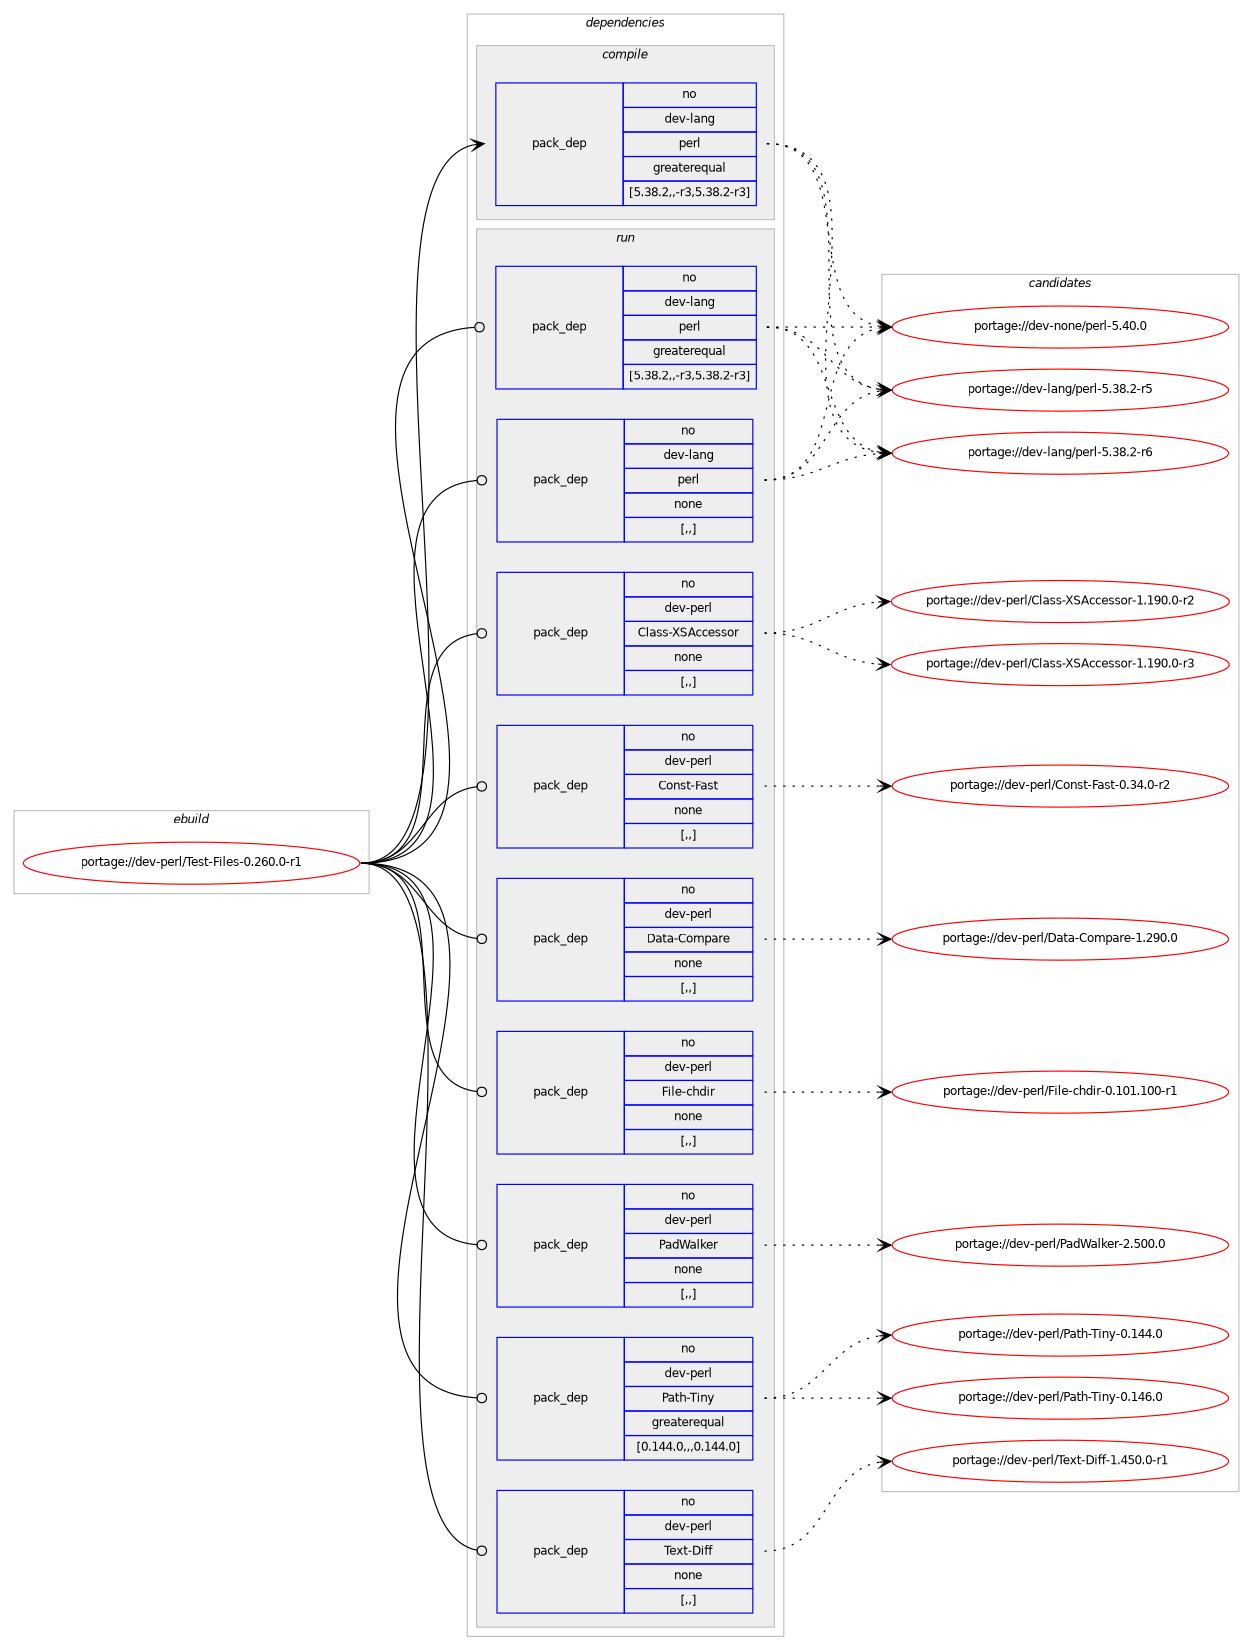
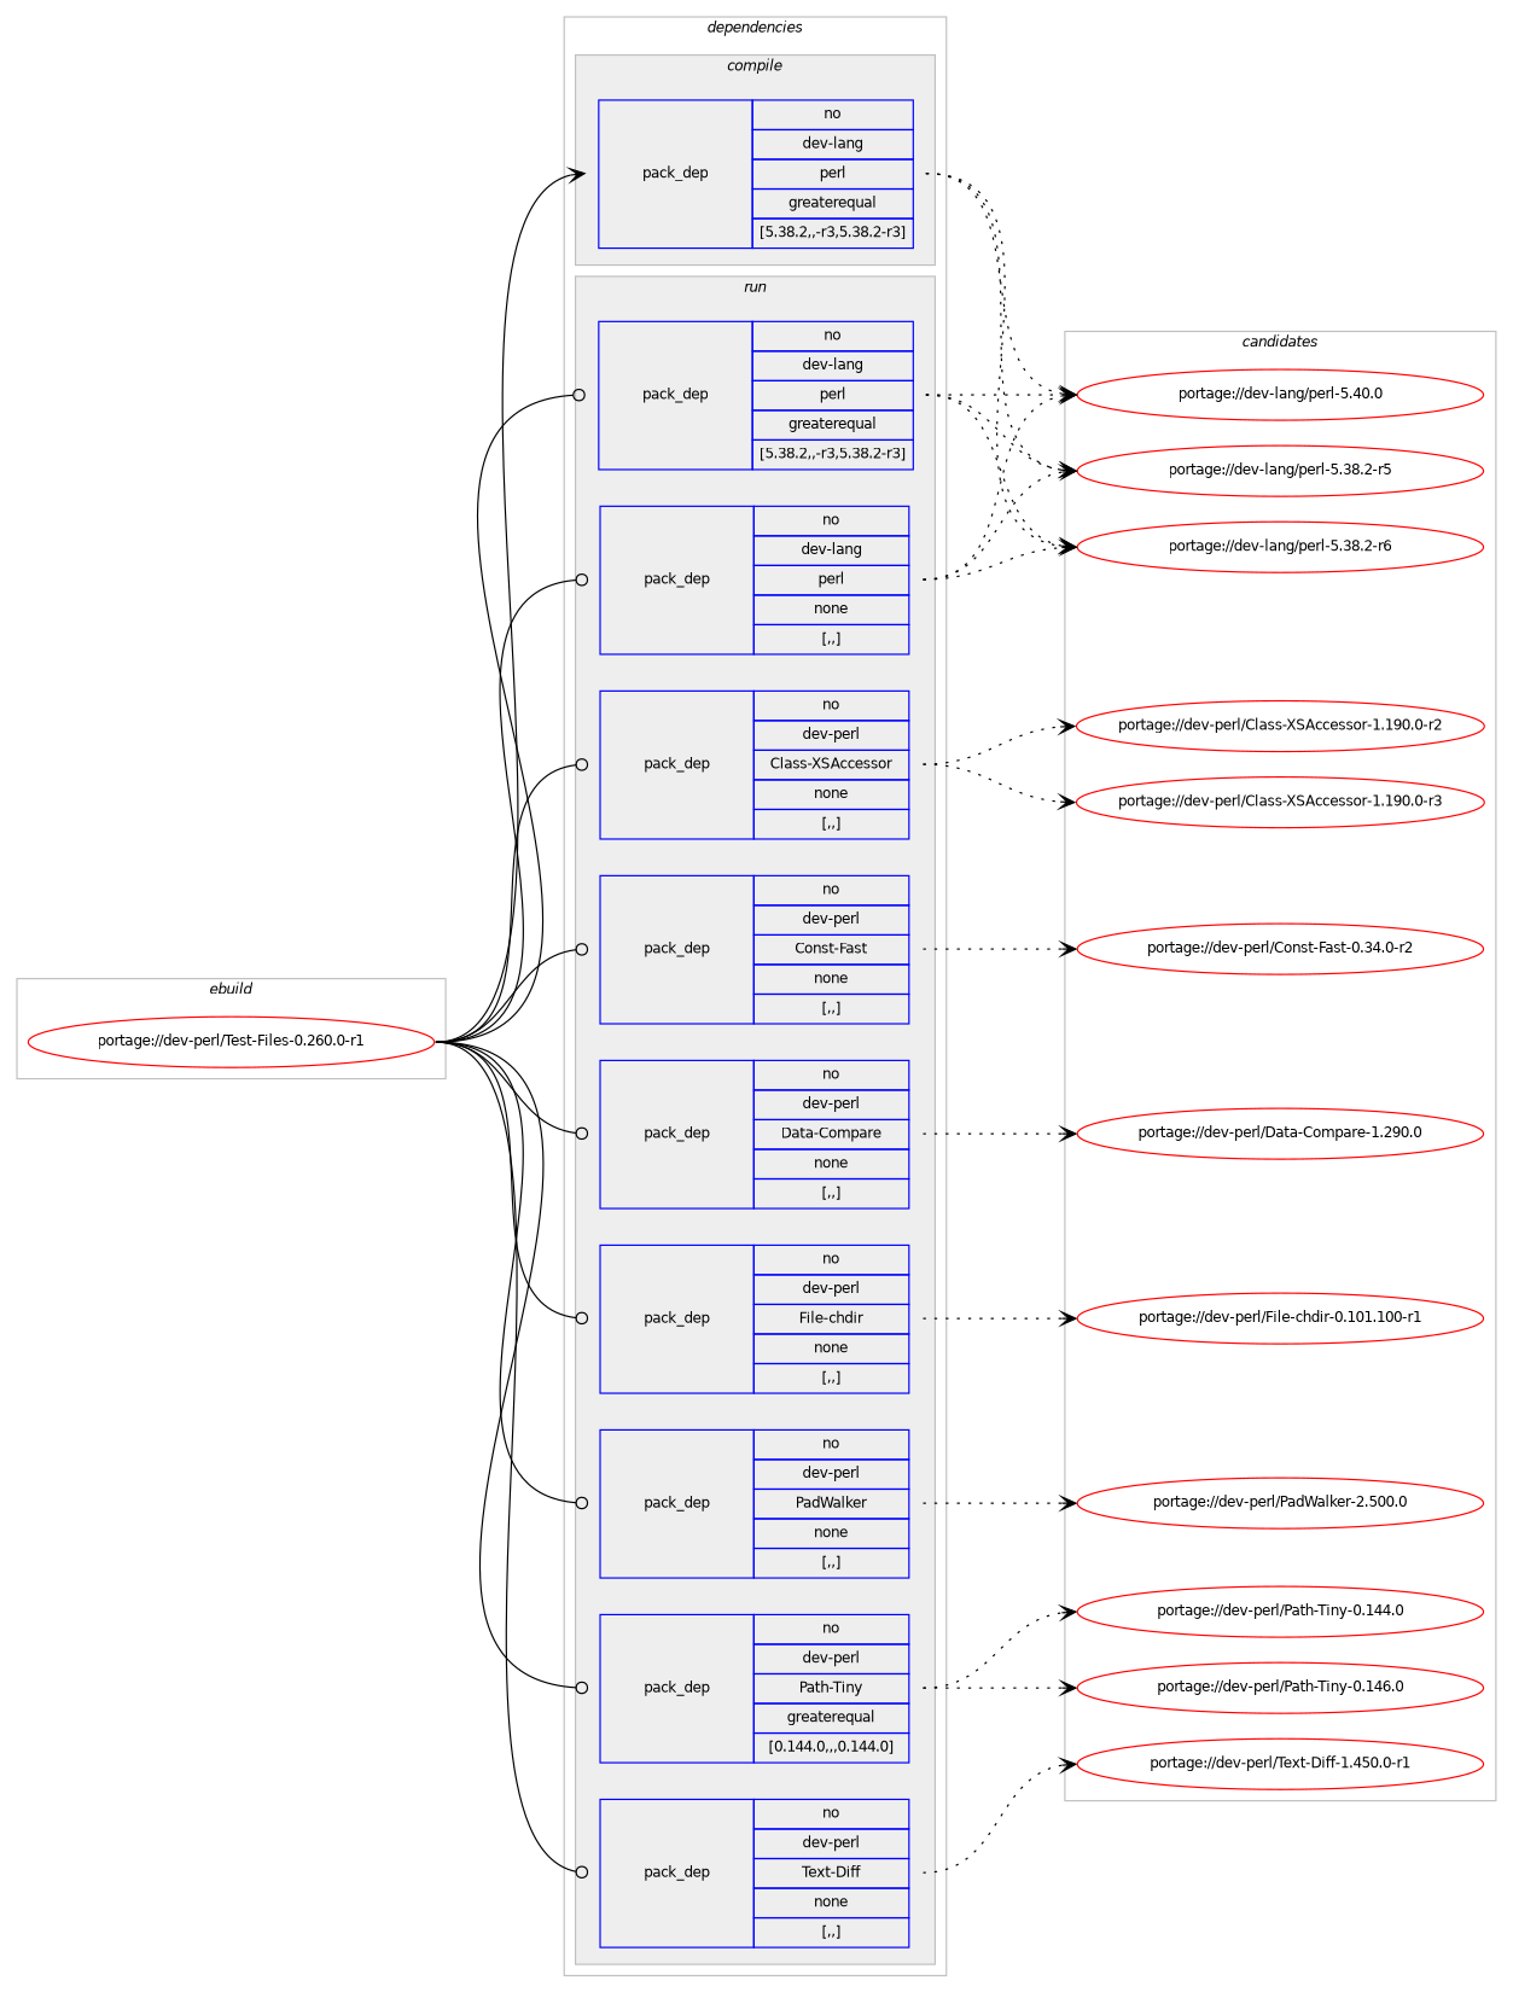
  digraph {
    compound=true
    concentrate=true
    fontname=Helvetica
    fontsize=10
    newrank=true
    rankdir=LR
    ranksep=1.5
    node [color=red fontname=Helvetica fontsize=10]
    edge [arrowhead=vee headport=w style=dotted tailport=e weight=100]
    n1 [label="portage://dev-perl/Test-Files-0.260.0-r1" width=4]
    n2 [color=blue label=<<TABLE BORDER="0" CELLBORDER="1" CELLSPACING="0" CELLPADDING="4" WIDTH="220"><TR><TD ROWSPAN="6" CELLPADDING="30">pack_dep</TD></TR><TR><TD WIDTH="110">no</TD></TR><TR><TD>dev-lang</TD></TR><TR><TD>perl</TD></TR><TR><TD>greaterequal</TD></TR><TR><TD>[5.38.2,,-r3,5.38.2-r3]</TD></TR></TABLE>> shape=none]
    n3 [color=blue label=<<TABLE BORDER="0" CELLBORDER="1" CELLSPACING="0" CELLPADDING="4" WIDTH="220"><TR><TD ROWSPAN="6" CELLPADDING="30">pack_dep</TD></TR><TR><TD WIDTH="110">no</TD></TR><TR><TD>dev-lang</TD></TR><TR><TD>perl</TD></TR><TR><TD>greaterequal</TD></TR><TR><TD>[5.38.2,,-r3,5.38.2-r3]</TD></TR></TABLE>> shape=none]
    n4 [color=blue label=<<TABLE BORDER="0" CELLBORDER="1" CELLSPACING="0" CELLPADDING="4" WIDTH="220"><TR><TD ROWSPAN="6" CELLPADDING="30">pack_dep</TD></TR><TR><TD WIDTH="110">no</TD></TR><TR><TD>dev-lang</TD></TR><TR><TD>perl</TD></TR><TR><TD>none</TD></TR><TR><TD>[,,]</TD></TR></TABLE>> shape=none]
    n5 [color=blue label=<<TABLE BORDER="0" CELLBORDER="1" CELLSPACING="0" CELLPADDING="4" WIDTH="220"><TR><TD ROWSPAN="6" CELLPADDING="30">pack_dep</TD></TR><TR><TD WIDTH="110">no</TD></TR><TR><TD>dev-perl</TD></TR><TR><TD>Class-XSAccessor</TD></TR><TR><TD>none</TD></TR><TR><TD>[,,]</TD></TR></TABLE>> shape=none]
    n6 [color=blue label=<<TABLE BORDER="0" CELLBORDER="1" CELLSPACING="0" CELLPADDING="4" WIDTH="220"><TR><TD ROWSPAN="6" CELLPADDING="30">pack_dep</TD></TR><TR><TD WIDTH="110">no</TD></TR><TR><TD>dev-perl</TD></TR><TR><TD>Const-Fast</TD></TR><TR><TD>none</TD></TR><TR><TD>[,,]</TD></TR></TABLE>> shape=none]
    n7 [color=blue label=<<TABLE BORDER="0" CELLBORDER="1" CELLSPACING="0" CELLPADDING="4" WIDTH="220"><TR><TD ROWSPAN="6" CELLPADDING="30">pack_dep</TD></TR><TR><TD WIDTH="110">no</TD></TR><TR><TD>dev-perl</TD></TR><TR><TD>Data-Compare</TD></TR><TR><TD>none</TD></TR><TR><TD>[,,]</TD></TR></TABLE>> shape=none]
    n8 [color=blue label=<<TABLE BORDER="0" CELLBORDER="1" CELLSPACING="0" CELLPADDING="4" WIDTH="220"><TR><TD ROWSPAN="6" CELLPADDING="30">pack_dep</TD></TR><TR><TD WIDTH="110">no</TD></TR><TR><TD>dev-perl</TD></TR><TR><TD>File-chdir</TD></TR><TR><TD>none</TD></TR><TR><TD>[,,]</TD></TR></TABLE>> shape=none]
    n9 [color=blue label=<<TABLE BORDER="0" CELLBORDER="1" CELLSPACING="0" CELLPADDING="4" WIDTH="220"><TR><TD ROWSPAN="6" CELLPADDING="30">pack_dep</TD></TR><TR><TD WIDTH="110">no</TD></TR><TR><TD>dev-perl</TD></TR><TR><TD>PadWalker</TD></TR><TR><TD>none</TD></TR><TR><TD>[,,]</TD></TR></TABLE>> shape=none]
    n10 [color=blue label=<<TABLE BORDER="0" CELLBORDER="1" CELLSPACING="0" CELLPADDING="4" WIDTH="220"><TR><TD ROWSPAN="6" CELLPADDING="30">pack_dep</TD></TR><TR><TD WIDTH="110">no</TD></TR><TR><TD>dev-perl</TD></TR><TR><TD>Path-Tiny</TD></TR><TR><TD>greaterequal</TD></TR><TR><TD>[0.144.0,,,0.144.0]</TD></TR></TABLE>> shape=none]
    n11 [color=blue label=<<TABLE BORDER="0" CELLBORDER="1" CELLSPACING="0" CELLPADDING="4" WIDTH="220"><TR><TD ROWSPAN="6" CELLPADDING="30">pack_dep</TD></TR><TR><TD WIDTH="110">no</TD></TR><TR><TD>dev-perl</TD></TR><TR><TD>Text-Diff</TD></TR><TR><TD>none</TD></TR><TR><TD>[,,]</TD></TR></TABLE>> shape=none]
    n12 [label="portage://dev-lang/perl-5.38.2-r5" width=4]
    n13 [label="portage://dev-lang/perl-5.38.2-r6" width=4]
-   n14 [label="portage://dev-none/perl-5.40.0" width=4]
+   n14 [label="portage://dev-lang/perl-5.40.0" width=4]
    n15 [label="portage://dev-perl/Class-XSAccessor-1.190.0-r2" width=4]
    n16 [label="portage://dev-perl/Class-XSAccessor-1.190.0-r3" width=4]
    n17 [label="portage://dev-perl/Const-Fast-0.34.0-r2" width=4]
    n18 [label="portage://dev-perl/Data-Compare-1.290.0" width=4]
    n19 [label="portage://dev-perl/File-chdir-0.101.100-r1" width=4]
    n20 [label="portage://dev-perl/PadWalker-2.500.0" width=4]
    n21 [label="portage://dev-perl/Path-Tiny-0.144.0" width=4]
    n22 [label="portage://dev-perl/Path-Tiny-0.146.0" width=4]
    n23 [label="portage://dev-perl/Text-Diff-1.450.0-r1" width=4]
    subgraph cluster_1 {
      color=gray
      label=<<i>ebuild</i>>
      rank=same
      n1
    }
    subgraph cluster_2 {
      color=gray
      label=<<i>dependencies</i>>
      subgraph cluster_3 {
        color=gray
        fillcolor="#eeeeee"
        label=<<i>compile</i>>
        style=filled
        subgraph sub_4 {
          color=gray
          fillcolor="#eeeeee"
          label=<<i>compile</i>>
          style=filled
          n2
        }
      }
      subgraph cluster_5 {
        color=gray
        fillcolor="#eeeeee"
        label=<<i>compile and run</i>>
        style=filled
      }
      subgraph cluster_6 {
        color=gray
        fillcolor="#eeeeee"
        label=<<i>run</i>>
        style=filled
        subgraph sub_7 {
          color=gray
          fillcolor="#eeeeee"
          label=<<i>run</i>>
          style=filled
          n3
        }
        subgraph sub_8 {
          color=gray
          fillcolor="#eeeeee"
          label=<<i>run</i>>
          style=filled
          n4
        }
        subgraph sub_9 {
          color=gray
          fillcolor="#eeeeee"
          label=<<i>run</i>>
          style=filled
          n5
        }
        subgraph sub_10 {
          color=gray
          fillcolor="#eeeeee"
          label=<<i>run</i>>
          style=filled
          n6
        }
        subgraph sub_11 {
          color=gray
          fillcolor="#eeeeee"
          label=<<i>run</i>>
          style=filled
          n7
        }
        subgraph sub_12 {
          color=gray
          fillcolor="#eeeeee"
          label=<<i>run</i>>
          style=filled
          n8
        }
        subgraph sub_13 {
          color=gray
          fillcolor="#eeeeee"
          label=<<i>run</i>>
          style=filled
          n9
        }
        subgraph sub_14 {
          color=gray
          fillcolor="#eeeeee"
          label=<<i>run</i>>
          style=filled
          n10
        }
        subgraph sub_15 {
          color=gray
          fillcolor="#eeeeee"
          label=<<i>run</i>>
          style=filled
          n11
        }
      }
    }
    subgraph cluster_16 {
      color=gray
      label=<<i>candidates</i>>
      rank=same
      subgraph sub_17 {
        color=black
        label=<<i>candidates</i>>
        nodesep=1
        rank=same
        n12
        n13
        n14
      }
      subgraph sub_18 {
        color=black
        label=<<i>candidates</i>>
        nodesep=1
        rank=same
        n12
        n13
        n14
      }
      subgraph sub_19 {
        color=black
        label=<<i>candidates</i>>
        nodesep=1
        rank=same
        n12
        n13
        n14
      }
      subgraph sub_20 {
        color=black
        label=<<i>candidates</i>>
        nodesep=1
        rank=same
        n15
        n16
      }
      subgraph sub_21 {
        color=black
        label=<<i>candidates</i>>
        nodesep=1
        rank=same
        n17
      }
      subgraph sub_22 {
        color=black
        label=<<i>candidates</i>>
        nodesep=1
        rank=same
        n18
      }
      subgraph sub_23 {
        color=black
        label=<<i>candidates</i>>
        nodesep=1
        rank=same
        n19
      }
      subgraph sub_24 {
        color=black
        label=<<i>candidates</i>>
        nodesep=1
        rank=same
        n20
      }
      subgraph sub_25 {
        color=black
        label=<<i>candidates</i>>
        nodesep=1
        rank=same
        n21
        n22
      }
      subgraph sub_26 {
        color=black
        label=<<i>candidates</i>>
        nodesep=1
        rank=same
        n23
      }
    }
    n1 -> n2 [style=solid weight=20]
    n1 -> n3 [arrowhead=odot style=solid weight=20]
    n1 -> n4 [arrowhead=odot style=solid weight=20]
    n1 -> n5 [arrowhead=odot style=solid weight=20]
    n1 -> n6 [arrowhead=odot style=solid weight=20]
    n1 -> n7 [arrowhead=odot style=solid weight=20]
    n1 -> n8 [arrowhead=odot style=solid weight=20]
    n1 -> n9 [arrowhead=odot style=solid weight=20]
    n1 -> n10 [arrowhead=odot style=solid weight=20]
    n1 -> n11 [arrowhead=odot style=solid weight=20]
    n2 -> n12
    n2 -> n13
    n2 -> n14
    n3 -> n12
    n3 -> n13
    n3 -> n14
    n4 -> n12
    n4 -> n13
    n4 -> n14
    n5 -> n15
    n5 -> n16
    n6 -> n17
    n7 -> n18
    n8 -> n19
    n9 -> n20
    n10 -> n21
    n10 -> n22
    n11 -> n23
  }
